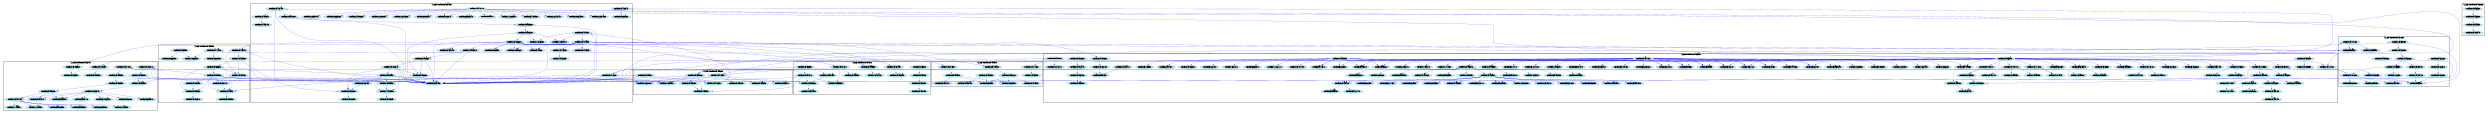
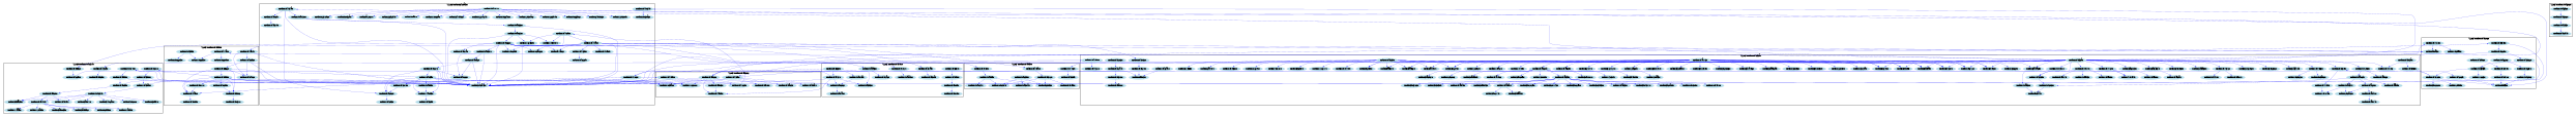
  digraph {
    node [color=lightblue fontcolor=black shape=ellipse style=filled]
    edge [color=blue font=6]
    n1 [label=Node0x3db78010]
    n2 [label=Node0x142c940]
    n3 [label=Node0x354b8dd0]
    n4 [label=Node0x3dac5670]
    n5 [label=Node0x12520c0]
    n6 [label=Node0x3dae95d0]
    n7 [label=Node0x194a60d0]
    n8 [label=Node0x194a7b60]
    n9 [label=Node0x3db68f50]
    n10 [label=Node0x1388ed0]
    n11 [label=Node0x194fb140]
    n12 [label=Node0x194f9d30]
    n13 [label=Node0x194f9ee0]
    n14 [label=Node0x19475440]
    n15 [label=Node0x47e7df40]
    n16 [label=Node0x194af200]
    n17 [label=Node0x19473b10]
    n18 [label=Node0xf0ca7a0]
    n19 [label=Node0x1946e030]
    n20 [label=Node0x1946b350]
    n21 [label=Node0x3bc76450]
    n22 [label=Node0x3c811430]
    n23 [label=Node0x3bc64fb0]
    n24 [label=Node0x3cedd380]
    n25 [label=Node0x194a8330]
    n26 [label=Node0x3bd13710]
    n27 [label=Node0x3bc0aee0]
    n28 [label=Node0x10513090]
    n29 [label=Node0x1054b700]
    n30 [label=Node0x3bc376e0]
    n31 [label=Node0x3bc9c5d0]
    n32 [label=Node0x194a9490]
    n33 [label=Node0x3d597f20]
    n34 [label=Node0x194a6f90]
    n35 [label=Node0x3d9faa80]
    n36 [label=Node0x194a9a10]
    n37 [label=Node0x3f161740]
    n38 [label=Node0x3a600c90]
    n39 [label=Node0xebc2790]
    n40 [label=Node0x3a645340]
    n41 [label=Node0x1946f3a0]
    n42 [label=Node0xec04d00]
    n43 [label=Node0x345193e0]
    n44 [label=Node0xebbdff0]
    n45 [label=Node0x345ab3e0]
    n46 [label=Node0x3a4dac50]
    n47 [label=Node0xebb9af0]
    n48 [label=Node0x194704c0]
    n49 [label=Node0x3461de20]
    n50 [label=Node0x349238c0]
    n51 [label=Node0x346a11f0]
    n52 [label=Node0xed4c840]
    n53 [label=Node0x4f67120]
    n54 [label=Node0xeb7fb30]
    n55 [label=Node0xec70470]
    n56 [label=Node0x3427c700]
    n57 [label=Node0x12a68d0]
    n58 [label=Node0x390b4b40]
    n59 [label=Node0x3b2ead00]
    n60 [label=Node0x3b1df190]
    n61 [label=Node0x3b288c80]
    n62 [label=Node0x3b1a7960]
    n63 [label=Node0x3da5b2a0]
    n64 [label=Node0x1380930]
    n65 [label=Node0x3b1ed3d0]
    n66 [label=Node0x122b8b0]
    n67 [label=Node0x13c7ba0]
    n68 [label=Node0x1386cd0]
    n69 [label=Node0x194a1730]
    n70 [label=Node0x1289c40]
    n71 [label=Node0x119a210]
    n72 [label=Node0x1477ef0]
    n73 [label=Node0x194d3800]
    n74 [label=Node0xfb205b0]
    n75 [label=Node0x81624b0]
    n76 [label=Node0x11061170]
    n77 [label=Node0x194d44d0]
    n78 [label=Node0x8145e90]
    n79 [label=Node0x64a7e70]
    n80 [label=Node0xfaa5070]
    n81 [label=Node0xfaa5610]
    n82 [label=Node0x194d25b0]
    n83 [label=Node0x7e81810]
    n84 [label=Node0x6b6be70]
    n85 [label=Node0xfa47570]
    n86 [label=Node0x194803c0]
    n87 [label=Node0x19492400]
    n88 [label=Node0xed55420]
    n89 [label=Node0x19464a10]
    n90 [label=Node0x194a5c90]
    n91 [label=Node0x130aa30]
    n92 [label=Node0x194f5880]
    n93 [label=Node0x194f52a0]
    n94 [label=Node0x194742d0]
    n95 [label=Node0x194d47e0]
    n96 [label=Node0x194d5070]
    n97 [label=Node0x194737c0]
    n98 [label=Node0x1945de90]
    n99 [label=Node0x1945d2a0]
    n100 [label=Node0x1965c130]
    n101 [label=Node0x1965ae20]
    n102 [label=Node0x19475e20]
    n103 [label=Node0x19463780]
    n104 [label=Node0x1945a000]
    n105 [label=Node0x19461e30]
    n106 [label=Node0x19461a40]
    n107 [label=Node0x194ab6d0]
    n108 [label=Node0x194aadb0]
    n109 [label=Node0x194a9c20]
    n110 [label=Node0x194725e0]
    n111 [label=Node0x1946b4f0]
    n112 [label=Node0x194779d0]
    n113 [label=Node0x194aca70]
    n114 [label=Node0x119704b0]
    n115 [label=Node0x1947b210]
    n116 [label=Node0x19479500]
    n117 [label=Node0x194ac280]
    n118 [label=Node0x1292a600]
    n119 [label=Node0x194ae740]
    n120 [label=Node0x194ad700]
    n121 [label=Node0x1947ea00]
    n122 [label=Node0x19483120]
    n123 [label=Node0x10b6d840]
    n124 [label=Node0x194845b0]
    n125 [label=Node0x194bbfb0]
    n126 [label=Node0x194b7ed0]
    n127 [label=Node0x194bc470]
    n128 [label=Node0x19452390]
    n129 [label=Node0x194531a0]
    n130 [label=Node0xec38930]
    n131 [label=Node0x194e3ef0]
    n132 [label=Node0x19474cd0]
    n133 [label=Node0x19485ec0]
    n134 [label=Node0x19486310]
    n135 [label=Node0x19486d90]
    n136 [label=Node0x1947af00]
    n137 [label=Node0x19488e50]
    n138 [label=Node0x19488110]
    n139 [label=Node0x194859e0]
    n140 [label=Node0x19485620]
    n141 [label=Node0x1947fb40]
    n142 [label=Node0x19485d30]
    n143 [label=Node0x19484bc0]
    n144 [label=Node0x19660de0]
    n145 [label=Node0x1965fcb0]
    n146 [label=Node0x19477ab0]
    n147 [label=Node0x1946fed0]
    n148 [label=Node0x19662cb0]
    n149 [label=Node0x494d6850]
    n150 [label=Node0x19473ca0]
    n151 [label=Node0x194947d0]
    n152 [label=Node0x114aa90]
    n153 [label=Node0x112add0]
    n154 [label=Node0x3a90cbb0]
    n155 [label=Node0x3a8f8fc0]
    n156 [label=Node0x86dd580]
    n157 [label=Node0x11a8bd0]
    n158 [label=Node0x194cba90]
    n159 [label=Node0x194c0010]
    n160 [label=Node0x194cb580]
    n161 [label=Node0x19496990]
    n162 [label=Node0x19495be0]
    n163 [label=Node0x194874e0]
    n164 [label=Node0x194b9ec0]
    n165 [label=Node0x194c65b0]
    n166 [label=Node0x19497f70]
    n167 [label=Node0x353aa250]
    n168 [label=Node0x19499280]
    n169 [label=Node0x7be6000]
    n170 [label=Node0x194cd240]
    n171 [label=Node0x63e5570]
    n172 [label=Node0x6a98710]
    n173 [label=Node0x34762a00]
    n174 [label=Node0x19476940]
    n175 [label=Node0x1965ca60]
    n176 [label=Node0x116158d0]
    n177 [label=Node0x194b6130]
    n178 [label=Node0x11591970]
    n179 [label=Node0x1947cd90]
    n180 [label=Node0x196649e0]
    n181 [label=Node0x12931ac0]
    n182 [label=Node0x1263b7d0]
    n183 [label=Node0x19663b60]
    n184 [label=Node0x24005c50]
    n185 [label=Node0x1205e0d0]
    n186 [label=Node0x1231cb60]
    n187 [label=Node0x50cb2a0]
    n188 [label=Node0xa12e870]
    n189 [label=Node0x23f02b40]
    n190 [label=Node0x19470710]
    n191 [label=Node0x50ffb70]
    n192 [label=Node0x118c85a0]
    n193 [label=Node0x3470b5c0]
    n194 [label=Node0x1227b240]
    n195 [label=Node0xf11a8c0]
    n196 [label=Node0x194b67a0]
    n197 [label=Node0x194b6600]
    n198 [label=Node0x10b6d0f0]
    n199 [label=Node0x10cab620]
    n200 [label=Node0x1947d5d0]
    n201 [label=Node0x1947da00]
    n202 [label=Node0x194b13e0]
    n203 [label=Node0x194b5330]
    n204 [label=Node0x1947c350]
    n205 [label=Node0x194822f0]
    n206 [label=Node0x194b9370]
    n207 [label=Node0x194bc6c0]
    n208 [label=Node0x194bca20]
    n209 [label=Node0x34c8a430]
    n210 [label=Node0x194734a0]
    n211 [label=Node0x19471680]
    n212 [label=Node0x194b31d0]
    n213 [label=Node0x194b0cf0]
    n214 [label=Node0x194bf090]
    n215 [label=Node0x194c52f0]
    n216 [label=Node0x144bdc50]
    n217 [label=Node0x194c0f20]
    n218 [label=Node0x194c07e0]
    n219 [label=Node0x194b2820]
    n220 [label=Node0x194bcc70]
    n221 [label=Node0x194bcf50]
    n222 [label=Node0xe5dff20]
    n223 [label=Node0x1948d700]
    n224 [label=Node0x194606f0]
    n225 [label=Node0x194701e0]
    n226 [label=Node0x1965f550]
    n227 [label=Node0xf15da30]
    n228 [label=Node0x194c2260]
    n229 [label=Node0x194c2570]
    n230 [label=Node0x194c2ec0]
    n231 [label=Node0x129f050]
-   n232 [label=Node0x12a84e0]
    n233 [label=Node0x194676e0]
    n234 [label=Node0x35026080]
    n235 [label=Node0x19469620]
    n236 [label=Node0x19468290]
    n237 [label=Node0x19459450]
    n238 [label=Node0x1948b960]
    n239 [label=Node0x1948b7f0]
    n240 [label=Node0x1946a6a0]
    n241 [label=Node0x11c6c30]
    n242 [label=Node0x19456e60]
    n243 [label=Node0x19457ab0]
    n244 [label=Node0x19457ea0]
    n245 [label=Node0x194b4c70]
    n246 [label=Node0x194bad00]
    n247 [label=Node0x1948f7e0]
    n248 [label=Node0x1948fe40]
    n249 [label=Node0x19488750]
    n250 [label=Node0x19490e90]
    n251 [label=Node0x194ba530]
    n252 [label=Node0x194c7ac0]
    n253 [label=Node0x194930a0]
    n254 [label=Node0x19481af0]
    n255 [label=Node0x19453930]
    n256 [label=Node0x194533f0]
    n257 [label=Node0x19454c70]
    n258 [label=Node0x194c0b40]
    n259 [label=Node0x194c46f0]
    n260 [label=Node0x194c3680]
    n261 [label=Node0x194c3f60]
    n262 [label=Node0x116bfa00]
    n263 [label=Node0x116c0000]
    n264 [label=Node0x19455260]
    n265 [label=Node0x194795b0]
    n266 [label=Node0x1947c690]
    n267 [label=Node0x194da6d0]
    n268 [label=Node0x194d8a70]
    n269 [label=Node0x194d91e0]
    n270 [label=Node0x19473f80]
    n271 [label=Node0x19449e90]
    n272 [label=Node0x19459690]
    subgraph cluster_1 {
      color=black
      label="(SS-L3):Node0x1946f3a0"
      style=bold
      n1
      n2
      n3
      n4
      n5
      n6
      n7
      n8
      n9
      n10
      n11
      n12
      n13
      n14
      n15
      n16
      n17
      n18
      n19
      n20
      n21
      n22
      n23
      n24
      n25
      n26
      n27
      n28
      n29
      n30
      n31
      n32
      n33
      n34
      n35
      n36
      n37
      n38
      n39
      n40
      n41
      n42
      n43
      n44
      n45
      n46
      n47
      n48
      n49
      n50
      n51
      n52
      n53
      n54
      n55
      n56
      n57
      n58
      n59
      n60
      n61
      n62
      n63
      n64
      n65
      n66
      n67
      n68
      n69
      n70
      n71
      n72
      n73
      n74
      n75
      n76
      n77
      n78
      n79
      n80
      n81
      n82
      n83
      n84
      n85
      n86
      n87
      n88
      n89
      n90
      n91
      n92
      n93
      n94
      n95
      n96
      n97
      n98
      n99
      n100
      n101
      n102
      n103
      n104
      n105
      n106
      n107
      n108
      n109
      n110
      n111
      n112
      n113
      n114
      n115
      n116
      n117
      n118
      n119
      n120
    }
    subgraph cluster_2 {
      color=black
      label="(SS-L3):Node0x194bbfb0"
      style=bold
      n121
      n122
      n123
      n124
      n125
      n126
      n127
      n128
      n129
      n130
      n131
      n132
    }
    subgraph cluster_3 {
      color=black
      label="(SS-L3):Node0x194859e0"
      style=bold
      n133
      n134
      n135
      n136
      n137
      n138
      n139
      n140
      n141
      n142
      n143
      n144
      n145
      n146
      n147
      n148
    }
    subgraph cluster_4 {
      color=black
      label="(SS-L3):Node0x194cd240"
      style=bold
      n149
      n150
      n151
      n152
      n153
      n154
      n155
      n156
      n157
      n158
      n159
      n160
      n161
      n162
      n163
      n164
      n165
      n166
      n167
      n168
      n169
      n170
      n171
      n172
      n173
    }
    subgraph cluster_5 {
      color=black
      label="(SS-L3):Node0x34c8a430"
      style=bold
      n174
      n175
      n176
      n177
      n178
      n179
      n180
      n181
      n182
      n183
      n184
      n185
      n186
      n187
      n188
      n189
      n190
      n191
      n192
      n193
      n194
      n195
      n196
      n197
      n198
      n199
      n200
      n201
      n202
      n203
      n204
      n205
      n206
      n207
      n208
      n209
      n210
      n211
      n212
      n213
      n214
      n215
      n216
      n217
      n218
      n219
      n220
      n221
    }
    subgraph cluster_6 {
      color=black
      label="(SS-L3):Node0x194676e0"
      style=bold
      n222
      n223
      n224
      n225
      n226
      n227
      n228
      n229
      n230
      n231
-     n232
      n233
      n234
      n235
      n236
      n237
      n238
      n239
      n240
      n241
    }
    subgraph cluster_7 {
      color=black
      label="(SS-L3):Node0x19454c70"
      style=bold
      n242
      n243
      n244
      n245
      n246
      n247
      n248
      n249
      n250
      n251
      n252
      n253
      n254
      n255
      n256
      n257
    }
    subgraph cluster_8 {
      color=black
      label="(SS-L3):Node0x194c3680"
      style=bold
      n258
      n259
      n260
      n261
    }
    subgraph cluster_9 {
      color=black
      label="(SS-L3):Node0x19455260"
      style=bold
      n262
      n263
      n264
      n265
      n266
      n267
      n268
      n269
      n270
      n271
      n272
    }
    n7 -> n1
    n7 -> n2
    n7 -> n3
    n7 -> n4
    n7 -> n5
    n7 -> n6
    n7 -> n8
    n7 -> n9
    n7 -> n10
    n7 -> n34
    n14 -> n11
    n14 -> n12
    n14 -> n13
    n14 -> n15
    n14 -> n209
    n16 -> n18
    n17 -> n16
    n19 -> n18
    n20 -> n19
    n34 -> n21
    n34 -> n22
    n34 -> n23
    n34 -> n24
    n34 -> n25
    n34 -> n26
    n34 -> n27
    n34 -> n28
    n34 -> n29
    n34 -> n30
    n34 -> n31
    n34 -> n32
    n34 -> n33
    n34 -> n36
    n36 -> n35
    n36 -> n37
    n41 -> n14
    n41 -> n17
    n41 -> n20
    n41 -> n38
    n41 -> n39
    n41 -> n40
    n41 -> n42
    n41 -> n43
    n41 -> n44
    n41 -> n45
    n41 -> n46
    n41 -> n47
    n41 -> n48
    n41 -> n49
    n41 -> n50
    n41 -> n51
    n41 -> n52
    n41 -> n53
    n41 -> n54
    n41 -> n94
    n41 -> n97
    n41 -> n102
    n41 -> n110
    n41 -> n111
    n41 -> n132
    n41 -> n146
    n41 -> n150
    n41 -> n174
    n41 -> n210
    n41 -> n211
    n41 -> n225
    n41 -> n270
    n69 -> n7
    n69 -> n39
    n69 -> n42
    n69 -> n44
    n69 -> n46
    n69 -> n47
    n69 -> n52
    n69 -> n53
    n69 -> n54
    n69 -> n55
    n69 -> n56
    n69 -> n57
    n69 -> n58
    n69 -> n59
    n69 -> n60
    n69 -> n61
    n69 -> n62
    n69 -> n63
    n69 -> n64
    n69 -> n65
    n69 -> n66
    n69 -> n67
    n69 -> n68
    n69 -> n70
    n69 -> n71
    n69 -> n72
    n69 -> n74
    n69 -> n80
    n69 -> n81
    n69 -> n85
    n69 -> n90
    n82 -> n39
    n82 -> n42
    n82 -> n44
    n82 -> n47
    n82 -> n52
    n82 -> n53
    n82 -> n54
    n82 -> n73
    n82 -> n74
    n82 -> n75
    n82 -> n76
    n82 -> n77
    n82 -> n78
    n82 -> n79
    n82 -> n80
    n82 -> n81
    n82 -> n83
    n82 -> n84
    n82 -> n85
    n86 -> n87
    n87 -> n88
    n89 -> n88
    n90 -> n91
    n94 -> n92
    n94 -> n93
    n97 -> n95
    n97 -> n96
    n98 -> n224
    n99 -> n98
    n102 -> n100
    n102 -> n101
    n103 -> n104
    n105 -> n106
    n106 -> n103
    n107 -> n19
    n107 -> n108
    n107 -> n113
    n107 -> n117
    n110 -> n107
    n110 -> n109
    n111 -> n112
    n112 -> n114
    n113 -> n114
    n113 -> n118
    n116 -> n115
    n117 -> n118
    n117 -> n120
    n120 -> n119
    n121 -> n122
    n122 -> n123
    n122 -> n124
    n122 -> n130
    n125 -> n123
    n125 -> n127
    n125 -> n130
    n126 -> n125
    n128 -> n123
    n128 -> n129
    n128 -> n130
    n132 -> n131
    n133 -> n134
    n135 -> n133
    n136 -> n137
    n138 -> n136
    n139 -> n133
    n139 -> n135
    n139 -> n136
    n139 -> n138
    n139 -> n163
    n139 -> n209
    n139 -> n262
    n139 -> n263
    n140 -> n133
    n140 -> n136
    n140 -> n139
    n140 -> n143
    n140 -> n209
    n141 -> n142
    n141 -> n143
    n141 -> n209
    n142 -> n140
    n142 -> n143
    n142 -> n209
    n146 -> n144
    n146 -> n145
    n147 -> n145
    n147 -> n148
    n150 -> n149
    n151 -> n152
    n151 -> n153
    n151 -> n154
    n151 -> n155
    n151 -> n156
    n151 -> n157
    n158 -> n170
    n158 -> n209
    n159 -> n160
    n159 -> n209
    n160 -> n158
    n160 -> n209
    n161 -> n168
    n161 -> n209
    n162 -> n161
    n162 -> n209
    n163 -> n162
    n163 -> n209
    n164 -> n165
    n165 -> n88
    n168 -> n151
    n168 -> n166
    n168 -> n167
    n170 -> n151
    n170 -> n166
    n170 -> n167
    n170 -> n169
    n170 -> n171
    n170 -> n172
    n170 -> n173
    n174 -> n175
    n177 -> n176
    n177 -> n178
    n177 -> n197
    n177 -> n209
    n179 -> n176
    n179 -> n178
    n179 -> n201
    n179 -> n209
    n190 -> n48
    n190 -> n180
    n190 -> n181
    n190 -> n182
    n190 -> n183
    n190 -> n184
    n190 -> n185
    n190 -> n186
    n190 -> n187
    n190 -> n188
    n190 -> n189
    n190 -> n191
    n190 -> n192
    n190 -> n193
    n190 -> n194
    n190 -> n222
    n197 -> n126
    n197 -> n164
    n197 -> n195
    n197 -> n196
    n197 -> n198
    n197 -> n199
    n197 -> n206
    n197 -> n209
    n197 -> n227
    n197 -> n245
    n197 -> n251
    n201 -> n86
    n201 -> n121
    n201 -> n141
    n201 -> n195
    n201 -> n198
    n201 -> n199
    n201 -> n200
    n201 -> n204
    n201 -> n209
    n201 -> n227
    n201 -> n254
    n202 -> n203
    n202 -> n209
    n203 -> n177
    n203 -> n209
    n204 -> n205
    n206 -> n207
    n206 -> n208
    n206 -> n209
    n208 -> n207
    n208 -> n209
    n208 -> n220
    n210 -> n202
    n210 -> n209
    n210 -> n213
    n210 -> n219
    n211 -> n116
    n211 -> n136
    n211 -> n209
    n211 -> n265
    n213 -> n212
    n214 -> n216
    n216 -> n215
    n218 -> n219
    n219 -> n217
    n220 -> n207
    n220 -> n209
    n220 -> n216
    n220 -> n219
    n220 -> n221
    n221 -> n159
    n221 -> n209
    n221 -> n214
    n221 -> n216
    n221 -> n218
    n221 -> n219
    n221 -> n262
    n221 -> n263
    n223 -> n222
    n224 -> n222
    n225 -> n226
    n225 -> n227
    n228 -> n229
    n229 -> n230
    n230 -> n222
    n233 -> n20
    n233 -> n111
    n233 -> n222
    n233 -> n231
-   n233 -> n232
    n233 -> n234
    n235 -> n209
    n235 -> n240
    n236 -> n209
    n236 -> n235
    n237 -> n209
    n237 -> n236
    n238 -> n239
    n239 -> n223
    n240 -> n233
    n240 -> n241
    n242 -> n243
    n244 -> n242
    n245 -> n246
    n247 -> n250
    n248 -> n247
    n250 -> n249
    n251 -> n252
    n254 -> n253
    n256 -> n209
    n256 -> n255
    n256 -> n257
    n257 -> n209
    n257 -> n242
    n257 -> n255
    n257 -> n264
    n257 -> n271
    n259 -> n258
    n260 -> n259
    n261 -> n260
    n264 -> n209
    n264 -> n237
    n264 -> n242
    n264 -> n244
    n264 -> n262
    n264 -> n263
    n264 -> n271
    n264 -> n272
    n265 -> n209
    n265 -> n266
    n266 -> n179
    n266 -> n209
    n270 -> n15
    n270 -> n209
    n270 -> n267
    n270 -> n268
    n270 -> n269
    n272 -> n271
  }
